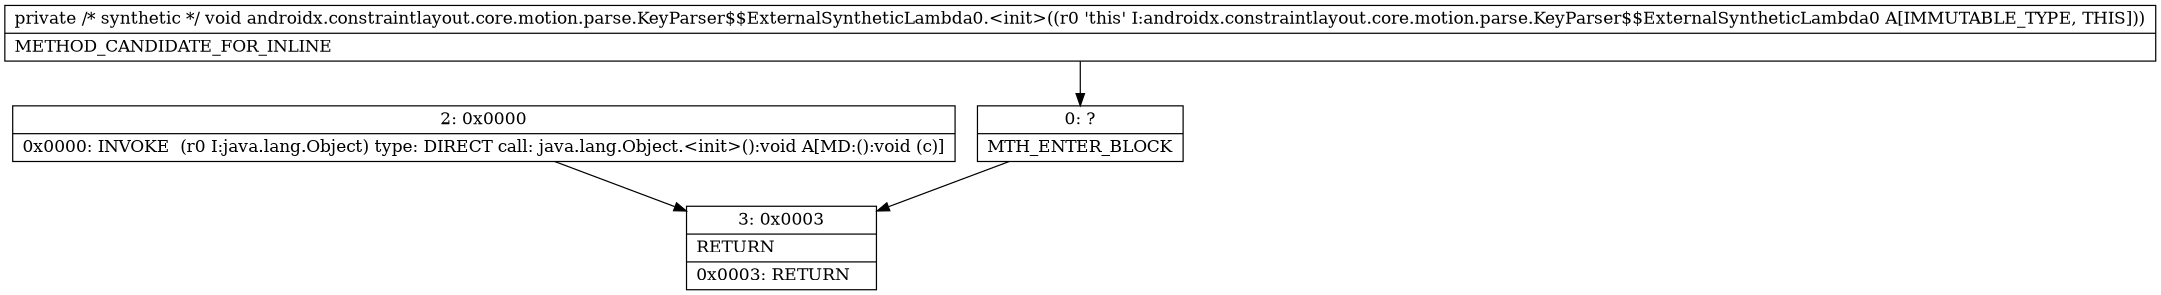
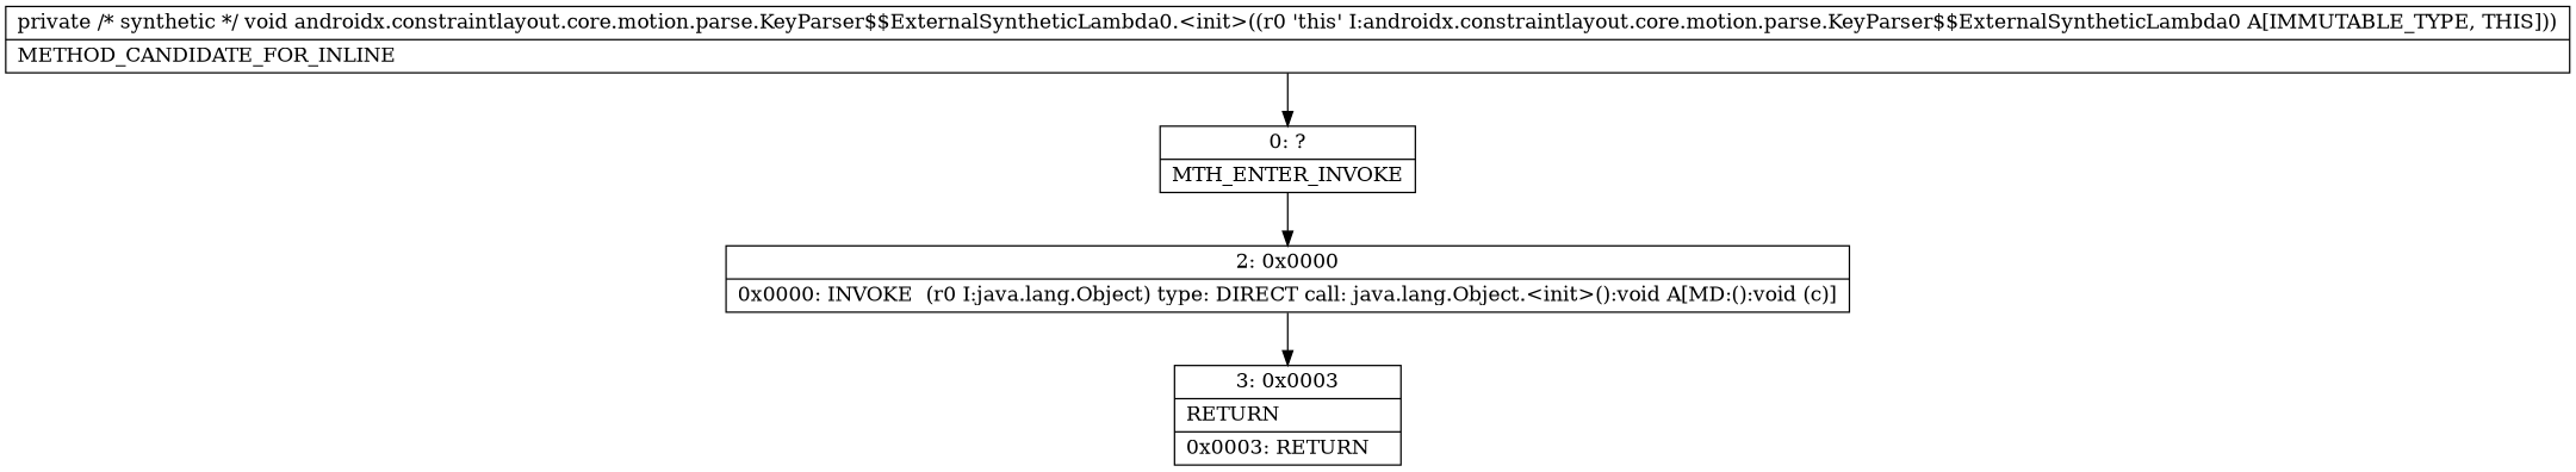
  digraph {
    node [shape=record]
-   n1 [label="{0\:\ ?|MTH_ENTER_BLOCK\l}"]
+   n1 [label="{0\:\ ?|MTH_ENTER_INVOKE\l}"]
    n2 [label="{2\:\ 0x0000|0x0000: INVOKE  (r0 I:java.lang.Object) type: DIRECT call: java.lang.Object.\<init\>():void A[MD:():void (c)]\l}"]
    n3 [label="{3\:\ 0x0003|RETURN\l|0x0003: RETURN   \l}"]
    n4 [label="{private \/* synthetic *\/ void androidx.constraintlayout.core.motion.parse.KeyParser$$ExternalSyntheticLambda0.\<init\>((r0 'this' I:androidx.constraintlayout.core.motion.parse.KeyParser$$ExternalSyntheticLambda0 A[IMMUTABLE_TYPE, THIS]))  | METHOD_CANDIDATE_FOR_INLINE\l}"]
-   n1 -> n3
+   n1 -> n2
    n2 -> n3
    n4 -> n1
  }
